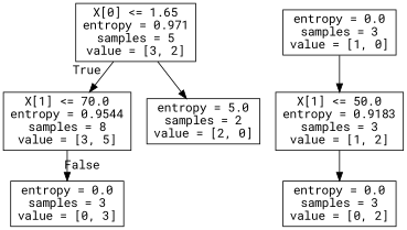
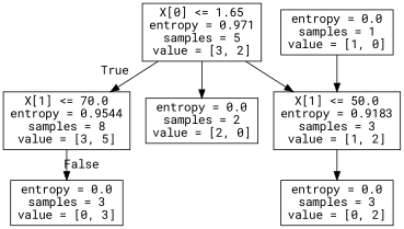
  digraph {
    fontname="Roboto Mono"
    node [fontname="Roboto Mono" shape=box]
    edge [fontname="Roboto Mono"]
    n1 [label="X[1] <= 70.0\nentropy = 0.9544\nsamples = 8\nvalue = [3, 5]"]
    n2 [label="entropy = 0.0\nsamples = 3\nvalue = [0, 3]"]
    n3 [label="X[0] <= 1.65\nentropy = 0.971\nsamples = 5\nvalue = [3, 2]"]
    n4 [label="X[1] <= 50.0\nentropy = 0.9183\nsamples = 3\nvalue = [1, 2]"]
-   n5 [label="entropy = 5.0\nsamples = 2\nvalue = [2, 0]"]
+   n5 [label="entropy = 0.0\nsamples = 2\nvalue = [2, 0]"]
    n6 [label="entropy = 0.0\nsamples = 3\nvalue = [0, 2]"]
-   n7 [label="entropy = 0.0\nsamples = 3\nvalue = [1, 0]"]
+   n7 [label="entropy = 0.0\nsamples = 1\nvalue = [1, 0]"]
    n1 -> n2 [headlabel=False labelangle=-45 labeldistance=2.5]
    n3 -> n1 [headlabel=True labelangle=45 labeldistance=2.5]
+   n3 -> n4
    n3 -> n5
    n4 -> n6
    n7 -> n4
  }
